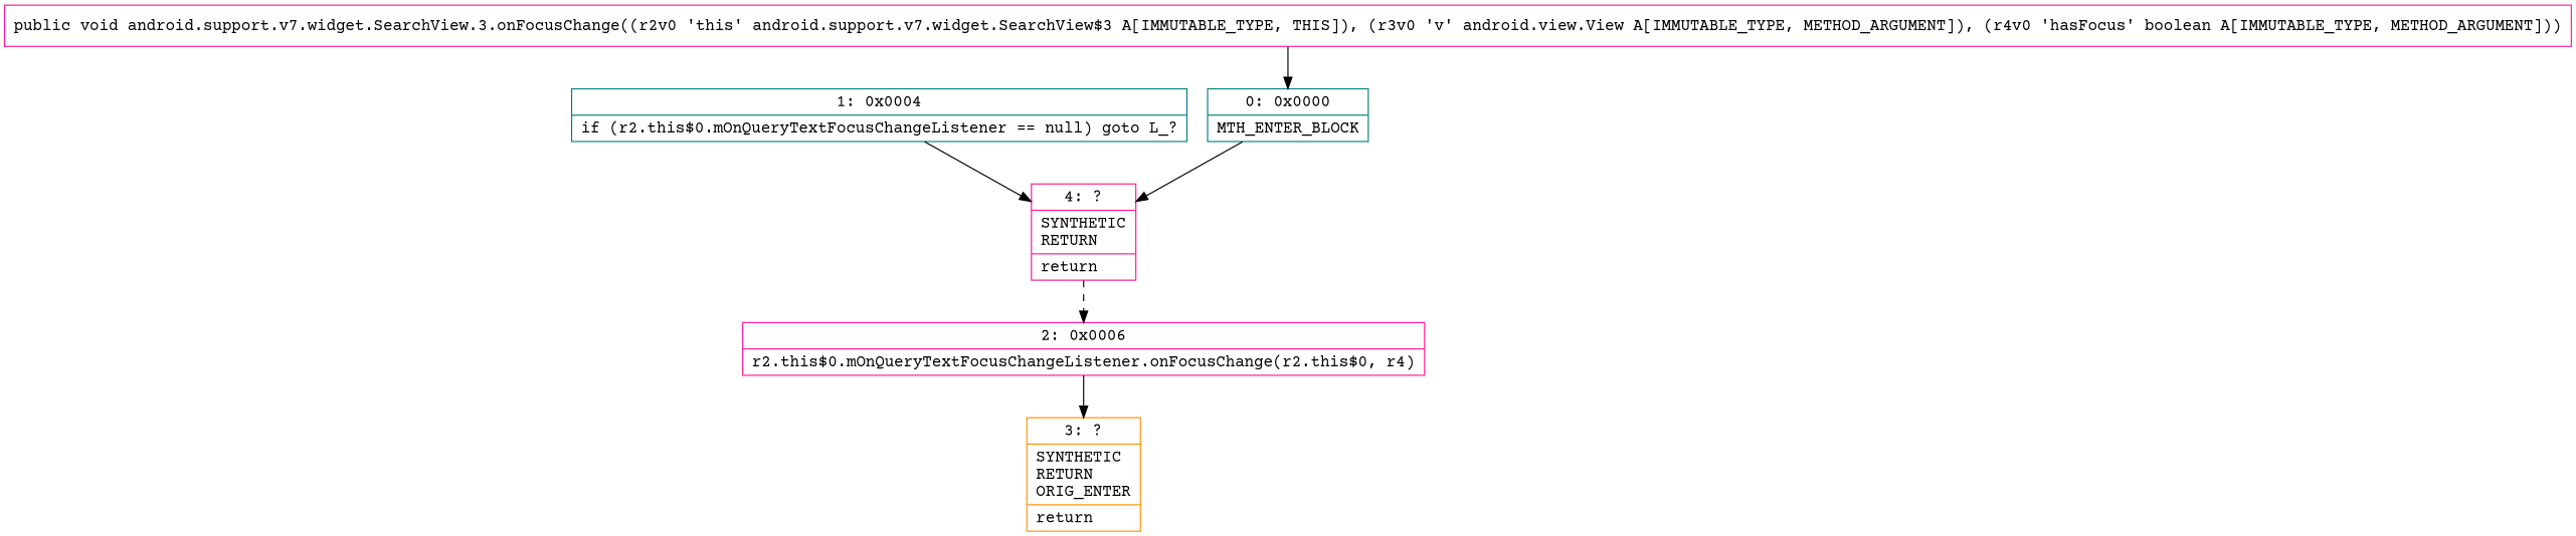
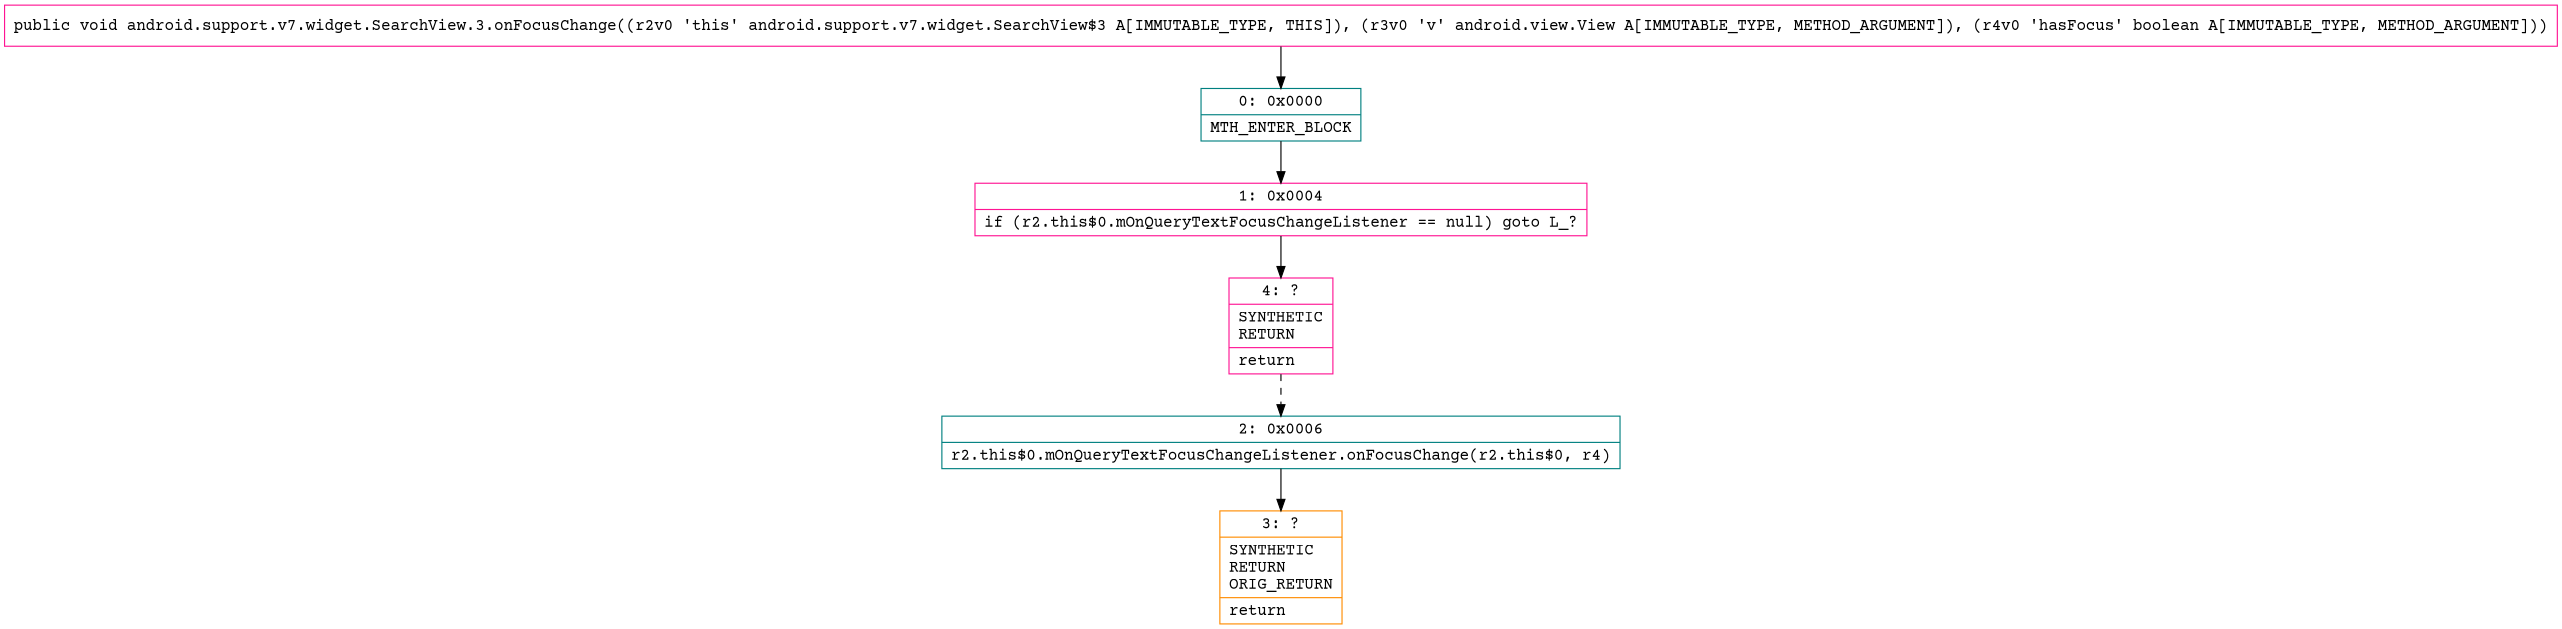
  digraph {
    fontname="Courier Prime"
    node [color=deeppink fontname="Courier Prime" shape=record]
    edge [fontname="Courier Prime"]
    n1 [color=teal label="{0\:\ 0x0000|MTH_ENTER_BLOCK\l}"]
-   n2 [color=teal label="{1\:\ 0x0004|if (r2.this$0.mOnQueryTextFocusChangeListener == null) goto L_?\l}"]
+   n2 [label="{1\:\ 0x0004|if (r2.this$0.mOnQueryTextFocusChangeListener == null) goto L_?\l}"]
    n3 [label="{4\:\ ?|SYNTHETIC\lRETURN\l|return\l}"]
-   n4 [label="{2\:\ 0x0006|r2.this$0.mOnQueryTextFocusChangeListener.onFocusChange(r2.this$0, r4)\l}"]
-   n5 [color=darkorange label="{3\:\ ?|SYNTHETIC\lRETURN\lORIG_ENTER\l|return\l}"]
+   n4 [color=teal label="{2\:\ 0x0006|r2.this$0.mOnQueryTextFocusChangeListener.onFocusChange(r2.this$0, r4)\l}"]
+   n5 [color=darkorange label="{3\:\ ?|SYNTHETIC\lRETURN\lORIG_RETURN\l|return\l}"]
    n6 [label="{public void android.support.v7.widget.SearchView.3.onFocusChange((r2v0 'this' android.support.v7.widget.SearchView$3 A[IMMUTABLE_TYPE, THIS]), (r3v0 'v' android.view.View A[IMMUTABLE_TYPE, METHOD_ARGUMENT]), (r4v0 'hasFocus' boolean A[IMMUTABLE_TYPE, METHOD_ARGUMENT])) }"]
-   n1 -> n3
+   n1 -> n2
    n2 -> n3
    n3 -> n4 [style=dashed]
    n4 -> n5
    n6 -> n1
  }
